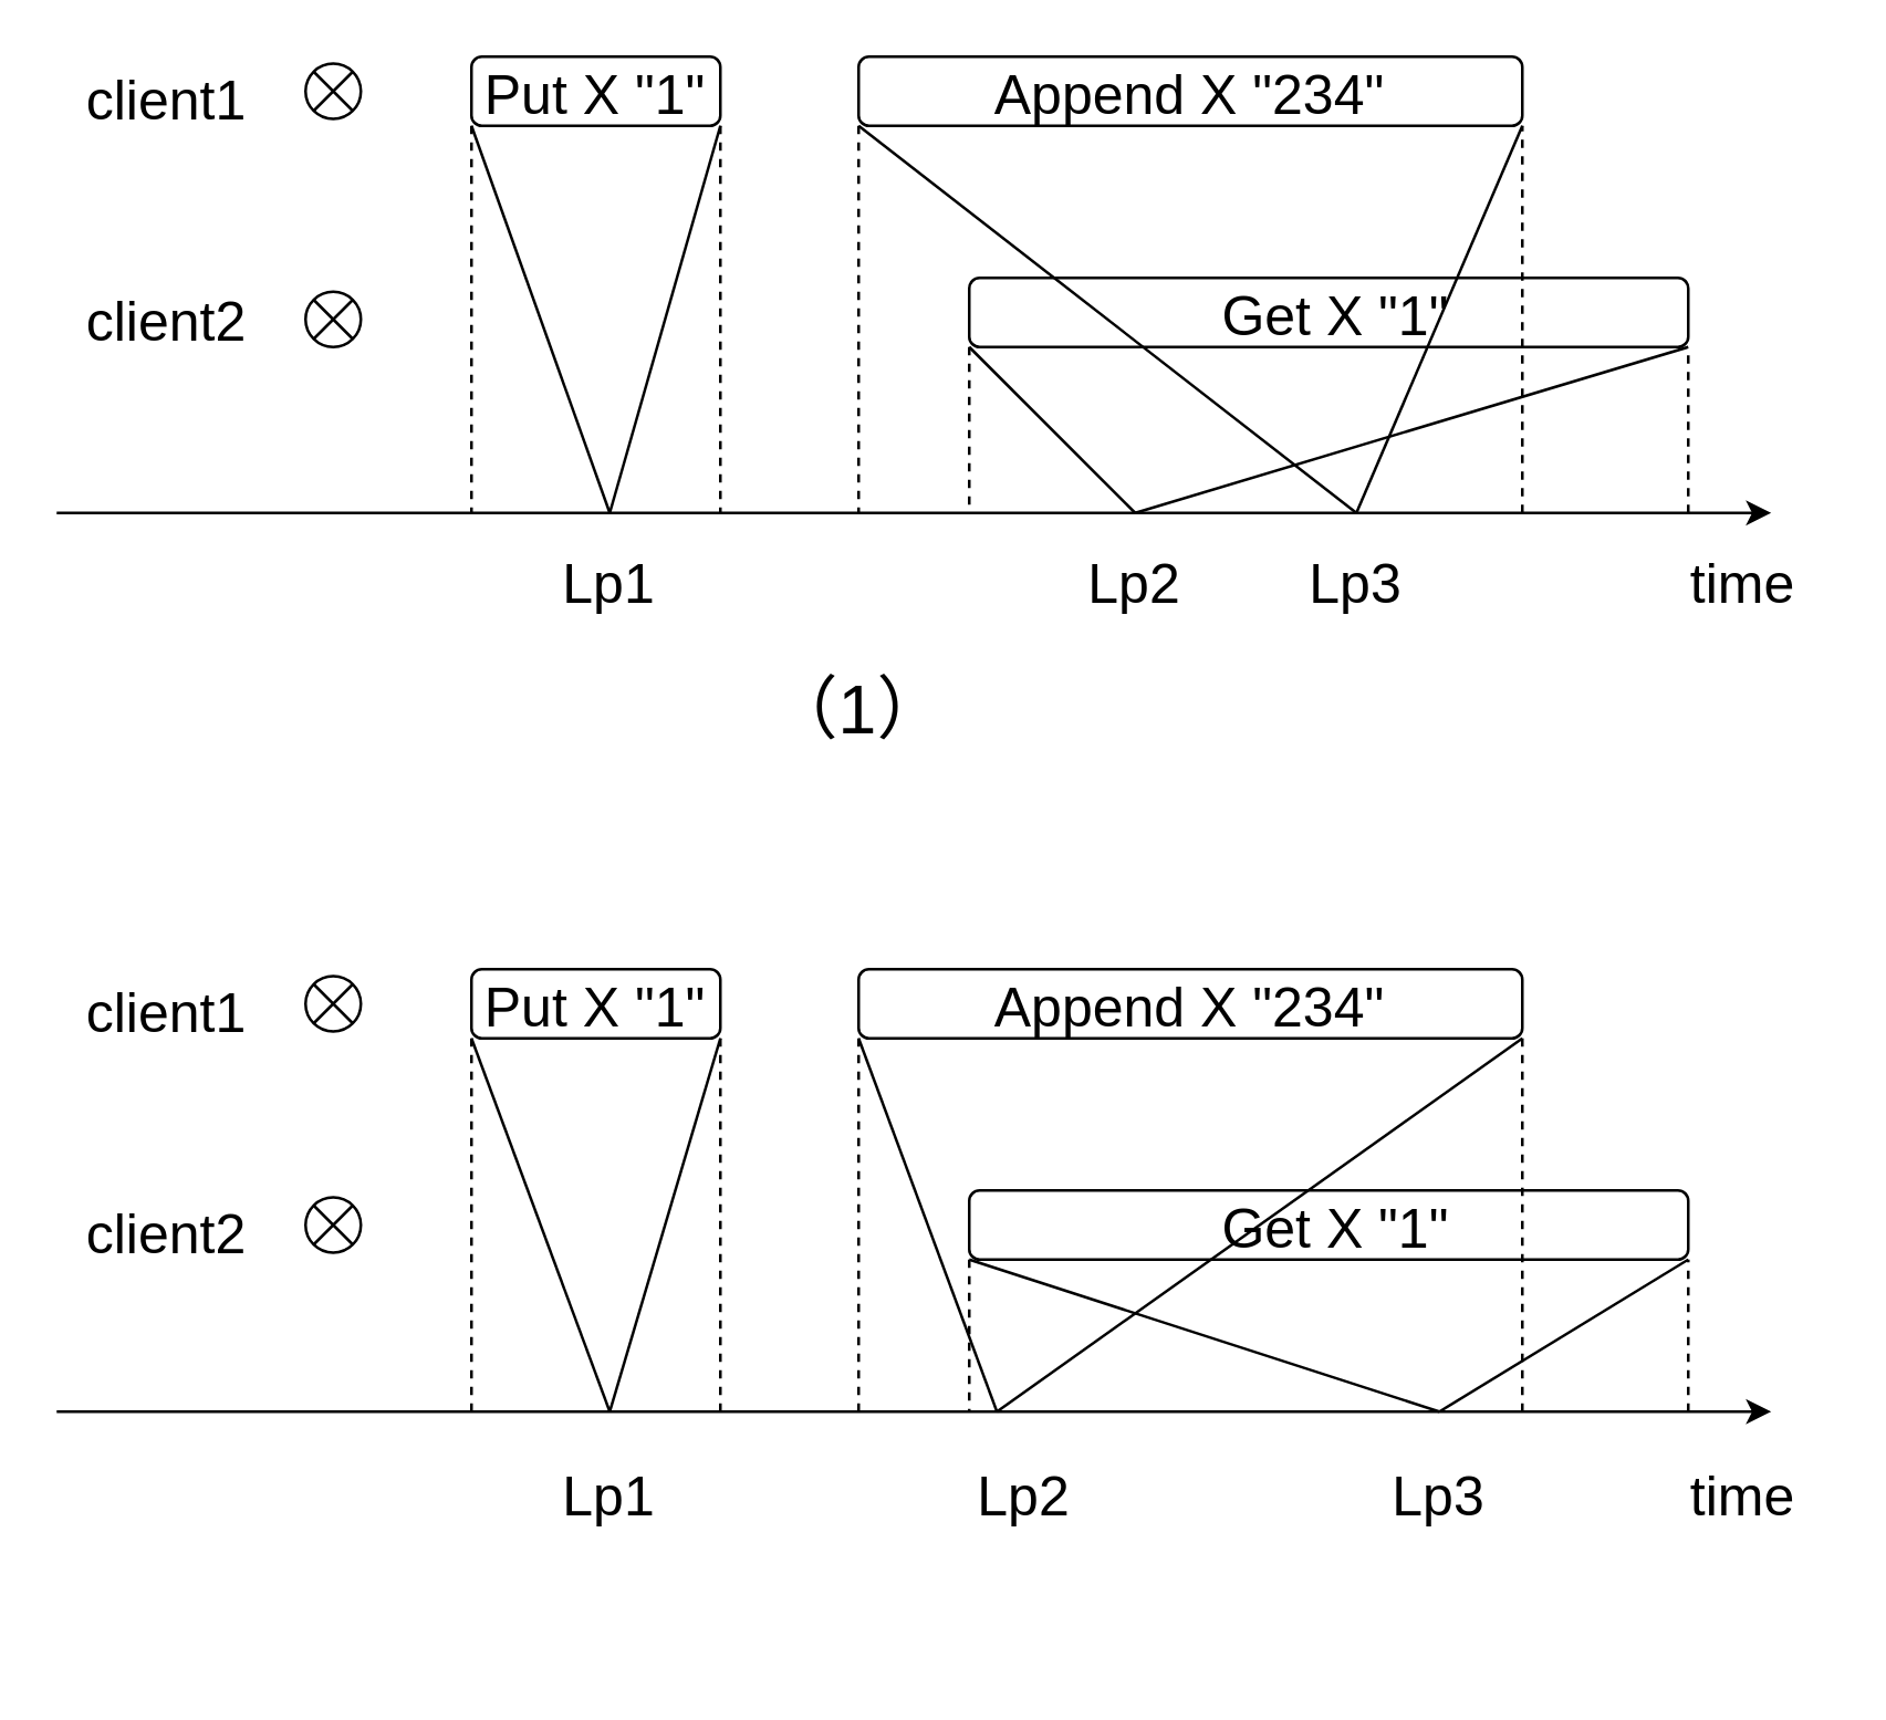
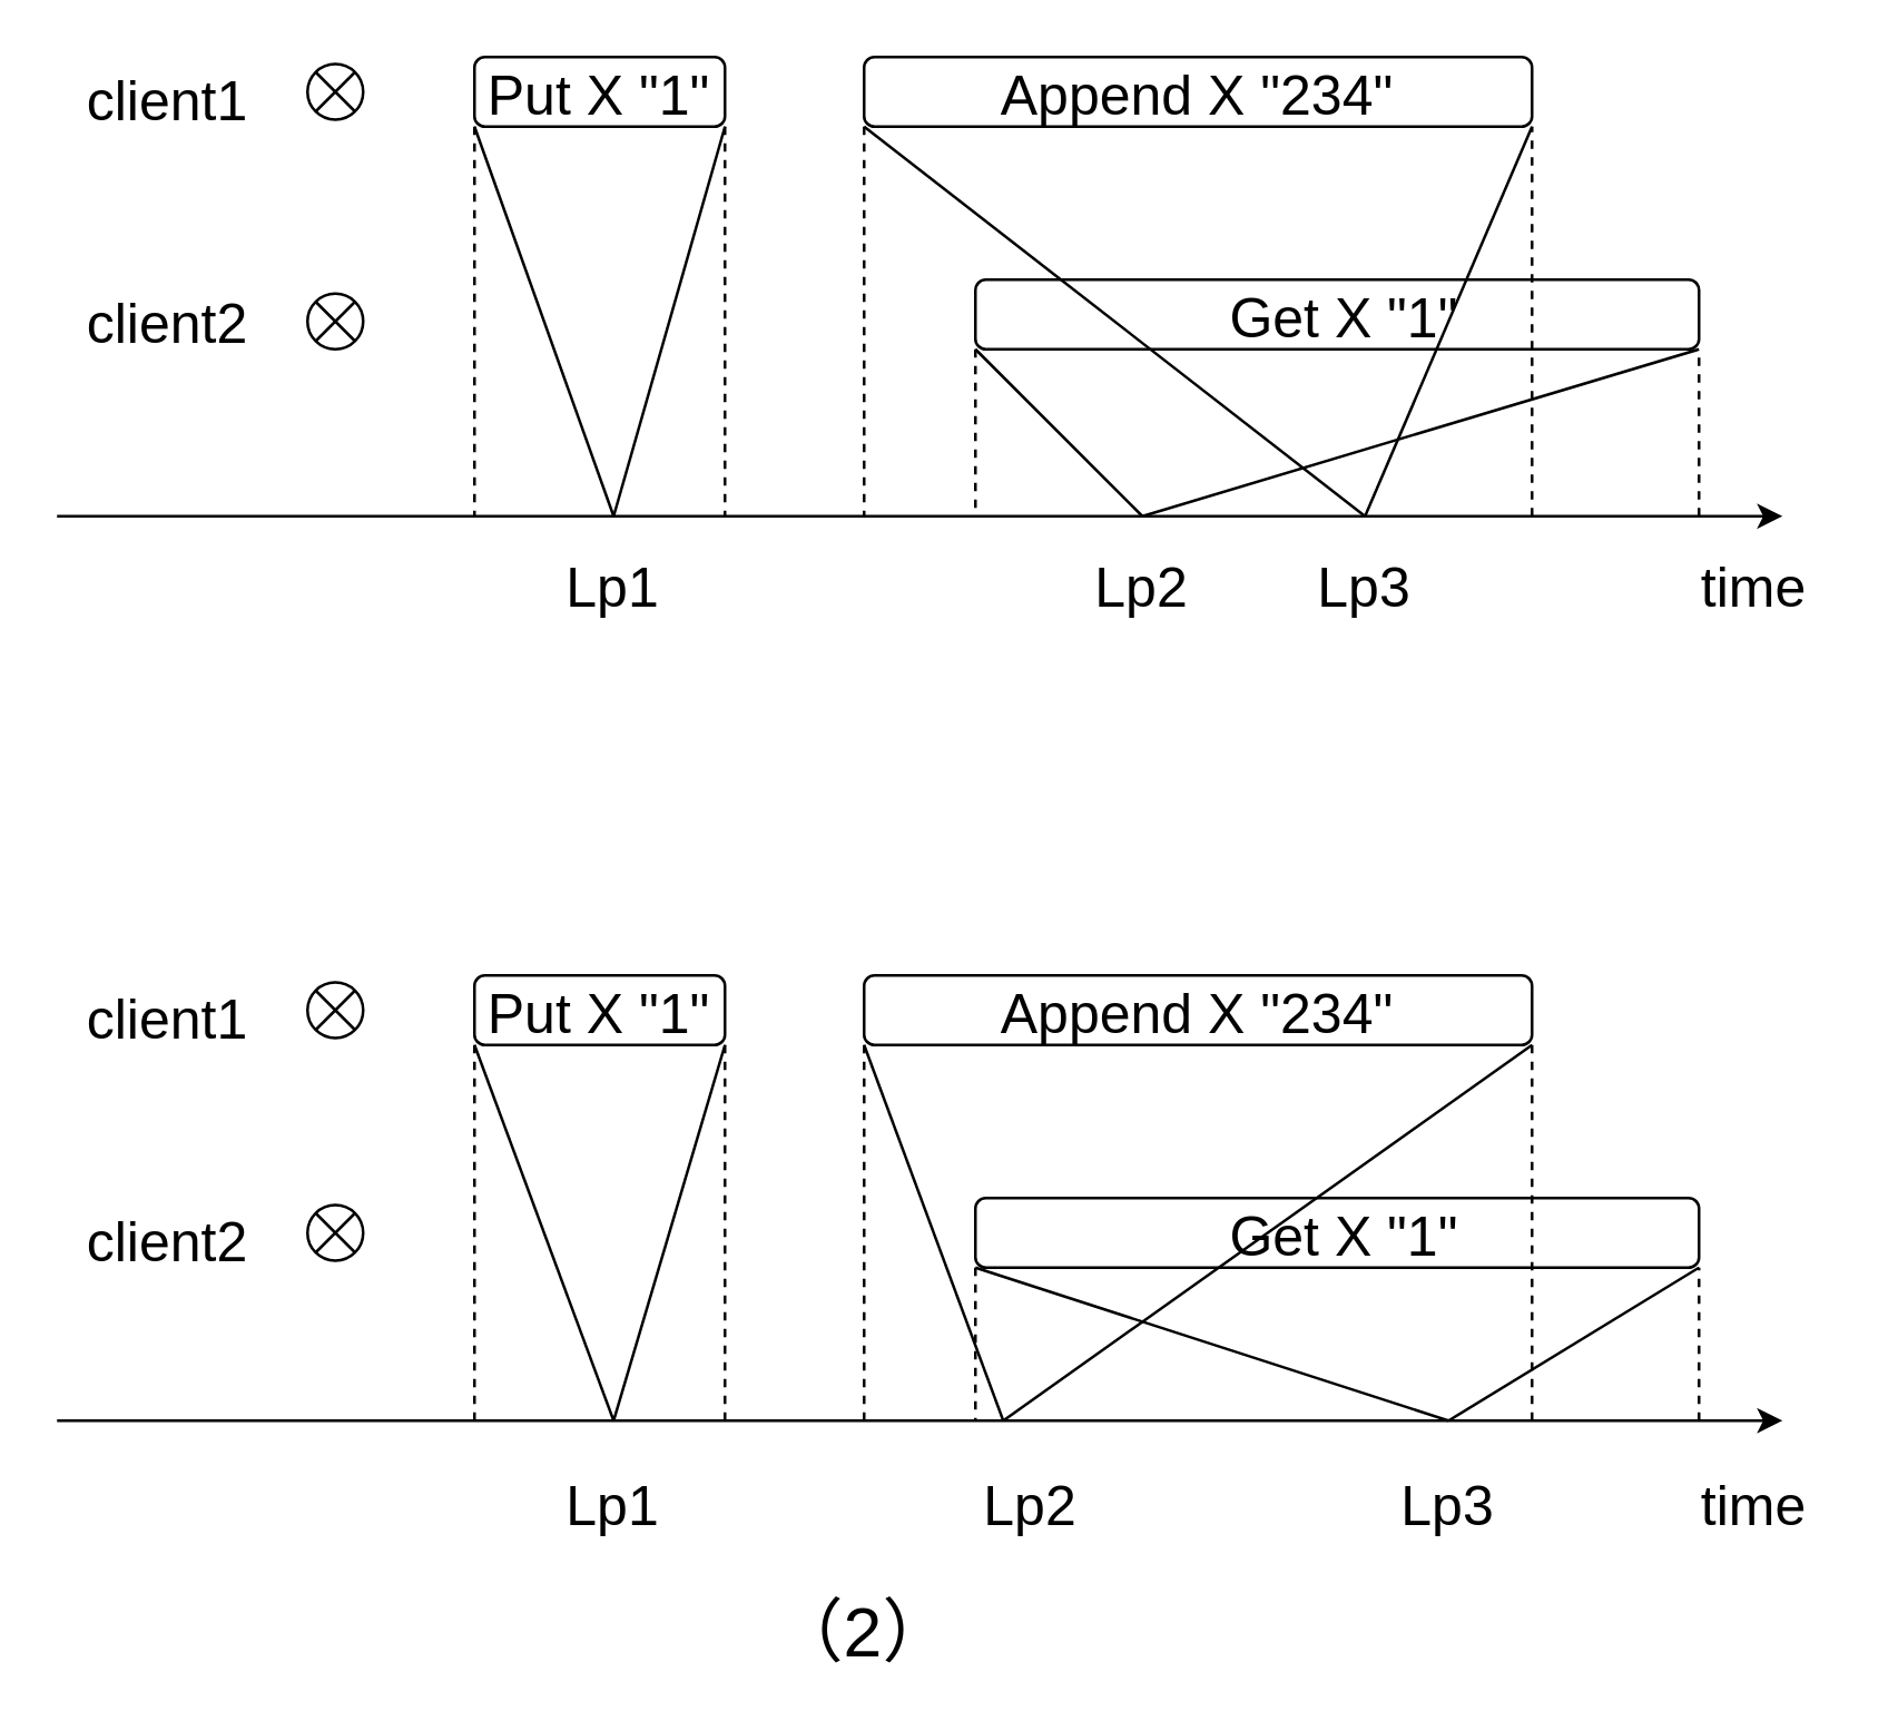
  <mxCell id="0" />
  <mxCell id="1" parent="0" />
  <mxCell id="2" value="" style="endArrow=classic;html=1;rounded=0;" edge="1" parent="1"><mxGeometry width="50" height="50" relative="1" as="geometry"><mxPoint x="20" y="185" as="sourcePoint" /><mxPoint x="640" y="185" as="targetPoint" /></mxGeometry></mxCell>
  <mxCell id="3" value="&lt;font style=&quot;font-size: 20px;&quot;&gt;time&lt;/font&gt;" style="text;html=1;align=center;verticalAlign=middle;whiteSpace=wrap;rounded=0;" vertex="1" parent="1"><mxGeometry x="600" y="195" width="60" height="30" as="geometry" /></mxCell>
  <mxCell id="4" value="" style="shape=sumEllipse;perimeter=ellipsePerimeter;whiteSpace=wrap;html=1;backgroundOutline=1;" vertex="1" parent="1"><mxGeometry x="110" y="22.5" width="20" height="20" as="geometry" /></mxCell>
  <mxCell id="5" value="" style="shape=sumEllipse;perimeter=ellipsePerimeter;whiteSpace=wrap;html=1;backgroundOutline=1;" vertex="1" parent="1"><mxGeometry x="110" y="105" width="20" height="20" as="geometry" /></mxCell>
  <mxCell id="6" value="&lt;font style=&quot;font-size: 20px;&quot;&gt;client1&lt;/font&gt;" style="text;html=1;align=center;verticalAlign=middle;whiteSpace=wrap;rounded=0;" vertex="1" parent="1"><mxGeometry x="20" y="20" width="80" height="30" as="geometry" /></mxCell>
  <mxCell id="7" value="&lt;font style=&quot;font-size: 20px;&quot;&gt;client2&lt;/font&gt;" style="text;html=1;align=center;verticalAlign=middle;whiteSpace=wrap;rounded=0;" vertex="1" parent="1"><mxGeometry x="20" y="100" width="80" height="30" as="geometry" /></mxCell>
  <mxCell id="8" value="&lt;span style=&quot;font-size: 20px;&quot;&gt;Put X &quot;1&quot;&lt;/span&gt;" style="rounded=1;whiteSpace=wrap;html=1;fillColor=none;" vertex="1" parent="1"><mxGeometry x="170" y="20" width="90" height="25" as="geometry" /></mxCell>
  <mxCell id="9" value="&lt;span style=&quot;font-size: 20px;&quot;&gt;&amp;nbsp;Get X &quot;1&quot;&lt;/span&gt;" style="rounded=1;whiteSpace=wrap;html=1;fillColor=none;" vertex="1" parent="1"><mxGeometry x="350" y="100" width="260" height="25" as="geometry" /></mxCell>
  <mxCell id="10" value="&lt;span style=&quot;font-size: 20px;&quot;&gt;Append X &quot;234&quot;&lt;/span&gt;" style="rounded=1;whiteSpace=wrap;html=1;fillColor=none;" vertex="1" parent="1"><mxGeometry x="310" y="20" width="240" height="25" as="geometry" /></mxCell>
  <mxCell id="11" value="" style="endArrow=none;dashed=1;html=1;rounded=0;exitX=0;exitY=1;exitDx=0;exitDy=0;" edge="1" parent="1" source="8"><mxGeometry width="50" height="50" relative="1" as="geometry"><mxPoint x="380" y="235" as="sourcePoint" /><mxPoint x="170" y="185" as="targetPoint" /></mxGeometry></mxCell>
  <mxCell id="12" value="" style="endArrow=none;dashed=1;html=1;rounded=0;exitX=1;exitY=1;exitDx=0;exitDy=0;" edge="1" parent="1" source="8"><mxGeometry width="50" height="50" relative="1" as="geometry"><mxPoint x="380" y="235" as="sourcePoint" /><mxPoint x="260" y="185" as="targetPoint" /></mxGeometry></mxCell>
  <mxCell id="13" value="" style="endArrow=none;html=1;rounded=0;" edge="1" parent="1"><mxGeometry width="50" height="50" relative="1" as="geometry"><mxPoint x="170" y="45" as="sourcePoint" /><mxPoint x="220" y="185" as="targetPoint" /></mxGeometry></mxCell>
  <mxCell id="14" value="" style="endArrow=none;html=1;rounded=0;" edge="1" parent="1"><mxGeometry width="50" height="50" relative="1" as="geometry"><mxPoint x="260" y="45" as="sourcePoint" /><mxPoint x="220" y="185" as="targetPoint" /></mxGeometry></mxCell>
  <mxCell id="15" value="&lt;font style=&quot;font-size: 20px;&quot;&gt;Lp1&lt;/font&gt;" style="text;html=1;align=center;verticalAlign=middle;whiteSpace=wrap;rounded=0;" vertex="1" parent="1"><mxGeometry x="190" y="195" width="60" height="30" as="geometry" /></mxCell>
  <mxCell id="16" value="" style="endArrow=none;dashed=1;html=1;rounded=0;exitX=0;exitY=1;exitDx=0;exitDy=0;" edge="1" parent="1" source="10"><mxGeometry width="50" height="50" relative="1" as="geometry"><mxPoint x="380" y="235" as="sourcePoint" /><mxPoint x="310" y="185" as="targetPoint" /></mxGeometry></mxCell>
  <mxCell id="17" value="" style="endArrow=none;dashed=1;html=1;rounded=0;entryX=1;entryY=1;entryDx=0;entryDy=0;" edge="1" parent="1" target="10"><mxGeometry width="50" height="50" relative="1" as="geometry"><mxPoint x="550" y="185" as="sourcePoint" /><mxPoint x="430" y="185" as="targetPoint" /></mxGeometry></mxCell>
  <mxCell id="18" value="" style="endArrow=none;dashed=1;html=1;rounded=0;exitX=0;exitY=1;exitDx=0;exitDy=0;" edge="1" parent="1" source="9"><mxGeometry width="50" height="50" relative="1" as="geometry"><mxPoint x="380" y="235" as="sourcePoint" /><mxPoint x="350" y="185" as="targetPoint" /></mxGeometry></mxCell>
  <mxCell id="19" value="" style="endArrow=none;dashed=1;html=1;rounded=0;entryX=1;entryY=1;entryDx=0;entryDy=0;" edge="1" parent="1" target="9"><mxGeometry width="50" height="50" relative="1" as="geometry"><mxPoint x="610" y="185" as="sourcePoint" /><mxPoint x="430" y="185" as="targetPoint" /></mxGeometry></mxCell>
  <mxCell id="20" value="" style="endArrow=none;html=1;rounded=0;exitX=0;exitY=1;exitDx=0;exitDy=0;" edge="1" parent="1" source="10"><mxGeometry width="50" height="50" relative="1" as="geometry"><mxPoint x="380" y="235" as="sourcePoint" /><mxPoint x="490" y="185" as="targetPoint" /></mxGeometry></mxCell>
  <mxCell id="21" value="" style="endArrow=none;html=1;rounded=0;exitX=1;exitY=1;exitDx=0;exitDy=0;" edge="1" parent="1" source="10"><mxGeometry width="50" height="50" relative="1" as="geometry"><mxPoint x="380" y="235" as="sourcePoint" /><mxPoint x="490" y="185" as="targetPoint" /></mxGeometry></mxCell>
  <mxCell id="22" value="" style="endArrow=none;html=1;rounded=0;" edge="1" parent="1"><mxGeometry width="50" height="50" relative="1" as="geometry"><mxPoint x="350" y="125" as="sourcePoint" /><mxPoint x="410" y="185" as="targetPoint" /></mxGeometry></mxCell>
  <mxCell id="23" value="" style="endArrow=none;html=1;rounded=0;" edge="1" parent="1"><mxGeometry width="50" height="50" relative="1" as="geometry"><mxPoint x="410" y="185" as="sourcePoint" /><mxPoint x="610" y="125" as="targetPoint" /></mxGeometry></mxCell>
  <mxCell id="24" value="&lt;font style=&quot;font-size: 20px;&quot;&gt;Lp2&lt;/font&gt;" style="text;html=1;align=center;verticalAlign=middle;whiteSpace=wrap;rounded=0;" vertex="1" parent="1"><mxGeometry x="380" y="195" width="60" height="30" as="geometry" /></mxCell>
  <mxCell id="25" value="&lt;font style=&quot;font-size: 20px;&quot;&gt;Lp3&lt;/font&gt;" style="text;html=1;align=center;verticalAlign=middle;whiteSpace=wrap;rounded=0;" vertex="1" parent="1"><mxGeometry x="460" y="195" width="60" height="30" as="geometry" /></mxCell>
  <mxCell id="26" value="" style="endArrow=classic;html=1;rounded=0;" edge="1" parent="1"><mxGeometry width="50" height="50" relative="1" as="geometry"><mxPoint x="20" y="510" as="sourcePoint" /><mxPoint x="640" y="510" as="targetPoint" /></mxGeometry></mxCell>
  <mxCell id="27" value="&lt;font style=&quot;font-size: 20px;&quot;&gt;time&lt;/font&gt;" style="text;html=1;align=center;verticalAlign=middle;whiteSpace=wrap;rounded=0;" vertex="1" parent="1"><mxGeometry x="600" y="525" width="60" height="30" as="geometry" /></mxCell>
  <mxCell id="28" value="" style="shape=sumEllipse;perimeter=ellipsePerimeter;whiteSpace=wrap;html=1;backgroundOutline=1;" vertex="1" parent="1"><mxGeometry x="110" y="352.5" width="20" height="20" as="geometry" /></mxCell>
  <mxCell id="29" value="" style="shape=sumEllipse;perimeter=ellipsePerimeter;whiteSpace=wrap;html=1;backgroundOutline=1;direction=south;" vertex="1" parent="1"><mxGeometry x="110" y="432.5" width="20" height="20" as="geometry" /></mxCell>
  <mxCell id="30" value="&lt;font style=&quot;font-size: 20px;&quot;&gt;client1&lt;/font&gt;" style="text;html=1;align=center;verticalAlign=middle;whiteSpace=wrap;rounded=0;" vertex="1" parent="1"><mxGeometry x="20" y="350" width="80" height="30" as="geometry" /></mxCell>
  <mxCell id="31" value="&lt;font style=&quot;font-size: 20px;&quot;&gt;client2&lt;/font&gt;" style="text;html=1;align=center;verticalAlign=middle;whiteSpace=wrap;rounded=0;" vertex="1" parent="1"><mxGeometry x="20" y="430" width="80" height="30" as="geometry" /></mxCell>
  <mxCell id="32" value="&lt;span style=&quot;font-size: 20px;&quot;&gt;Put X &quot;1&quot;&lt;/span&gt;" style="rounded=1;whiteSpace=wrap;html=1;fillColor=none;" vertex="1" parent="1"><mxGeometry x="170" y="350" width="90" height="25" as="geometry" /></mxCell>
  <mxCell id="33" value="&lt;span style=&quot;font-size: 20px;&quot;&gt;&amp;nbsp;Get X &quot;1&quot;&lt;/span&gt;" style="rounded=1;whiteSpace=wrap;html=1;fillColor=none;" vertex="1" parent="1"><mxGeometry x="350" y="430" width="260" height="25" as="geometry" /></mxCell>
  <mxCell id="34" value="&lt;span style=&quot;font-size: 20px;&quot;&gt;Append X &quot;234&quot;&lt;/span&gt;" style="rounded=1;whiteSpace=wrap;html=1;fillColor=none;" vertex="1" parent="1"><mxGeometry x="310" y="350" width="240" height="25" as="geometry" /></mxCell>
  <mxCell id="35" value="" style="endArrow=none;dashed=1;html=1;rounded=0;exitX=0;exitY=1;exitDx=0;exitDy=0;" edge="1" parent="1" source="32"><mxGeometry width="50" height="50" relative="1" as="geometry"><mxPoint x="380" y="565" as="sourcePoint" /><mxPoint x="170" y="510" as="targetPoint" /></mxGeometry></mxCell>
  <mxCell id="36" value="" style="endArrow=none;dashed=1;html=1;rounded=0;exitX=1;exitY=1;exitDx=0;exitDy=0;" edge="1" parent="1" source="32"><mxGeometry width="50" height="50" relative="1" as="geometry"><mxPoint x="380" y="565" as="sourcePoint" /><mxPoint x="260" y="510" as="targetPoint" /></mxGeometry></mxCell>
  <mxCell id="37" value="" style="endArrow=none;html=1;rounded=0;" edge="1" parent="1"><mxGeometry width="50" height="50" relative="1" as="geometry"><mxPoint x="170" y="375" as="sourcePoint" /><mxPoint x="220" y="510" as="targetPoint" /></mxGeometry></mxCell>
  <mxCell id="38" value="" style="endArrow=none;html=1;rounded=0;" edge="1" parent="1"><mxGeometry width="50" height="50" relative="1" as="geometry"><mxPoint x="260" y="375" as="sourcePoint" /><mxPoint x="220" y="510" as="targetPoint" /></mxGeometry></mxCell>
  <mxCell id="39" value="&lt;font style=&quot;font-size: 20px;&quot;&gt;Lp1&lt;/font&gt;" style="text;html=1;align=center;verticalAlign=middle;whiteSpace=wrap;rounded=0;" vertex="1" parent="1"><mxGeometry x="190" y="525" width="60" height="30" as="geometry" /></mxCell>
  <mxCell id="40" value="" style="endArrow=none;dashed=1;html=1;rounded=0;exitX=0;exitY=1;exitDx=0;exitDy=0;" edge="1" parent="1" source="34"><mxGeometry width="50" height="50" relative="1" as="geometry"><mxPoint x="380" y="565" as="sourcePoint" /><mxPoint x="310" y="510" as="targetPoint" /></mxGeometry></mxCell>
  <mxCell id="41" value="" style="endArrow=none;dashed=1;html=1;rounded=0;entryX=1;entryY=1;entryDx=0;entryDy=0;" edge="1" parent="1" target="34"><mxGeometry width="50" height="50" relative="1" as="geometry"><mxPoint x="550" y="510" as="sourcePoint" /><mxPoint x="430" y="515" as="targetPoint" /></mxGeometry></mxCell>
  <mxCell id="42" value="" style="endArrow=none;dashed=1;html=1;rounded=0;exitX=0;exitY=1;exitDx=0;exitDy=0;" edge="1" parent="1" source="33"><mxGeometry width="50" height="50" relative="1" as="geometry"><mxPoint x="380" y="565" as="sourcePoint" /><mxPoint x="350" y="510" as="targetPoint" /></mxGeometry></mxCell>
  <mxCell id="43" value="" style="endArrow=none;dashed=1;html=1;rounded=0;entryX=1;entryY=1;entryDx=0;entryDy=0;" edge="1" parent="1" target="33"><mxGeometry width="50" height="50" relative="1" as="geometry"><mxPoint x="610" y="510" as="sourcePoint" /><mxPoint x="430" y="515" as="targetPoint" /></mxGeometry></mxCell>
  <mxCell id="44" value="" style="endArrow=none;html=1;rounded=0;" edge="1" parent="1"><mxGeometry width="50" height="50" relative="1" as="geometry"><mxPoint x="350" y="455" as="sourcePoint" /><mxPoint x="520" y="510" as="targetPoint" /></mxGeometry></mxCell>
  <mxCell id="45" value="" style="endArrow=none;html=1;rounded=0;" edge="1" parent="1"><mxGeometry width="50" height="50" relative="1" as="geometry"><mxPoint x="520" y="510" as="sourcePoint" /><mxPoint x="610" y="455" as="targetPoint" /></mxGeometry></mxCell>
  <mxCell id="46" value="&lt;font style=&quot;font-size: 20px;&quot;&gt;Lp2&lt;/font&gt;" style="text;html=1;align=center;verticalAlign=middle;whiteSpace=wrap;rounded=0;" vertex="1" parent="1"><mxGeometry x="340" y="525" width="60" height="30" as="geometry" /></mxCell>
  <mxCell id="47" value="&lt;font style=&quot;font-size: 20px;&quot;&gt;Lp3&lt;/font&gt;" style="text;html=1;align=center;verticalAlign=middle;whiteSpace=wrap;rounded=0;" vertex="1" parent="1"><mxGeometry x="490" y="525" width="60" height="30" as="geometry" /></mxCell>
  <mxCell id="48" value="" style="endArrow=none;html=1;rounded=0;exitX=0;exitY=1;exitDx=0;exitDy=0;" edge="1" parent="1" source="34"><mxGeometry width="50" height="50" relative="1" as="geometry"><mxPoint x="380" y="420" as="sourcePoint" /><mxPoint x="360" y="510" as="targetPoint" /></mxGeometry></mxCell>
  <mxCell id="49" value="" style="endArrow=none;html=1;rounded=0;exitX=1;exitY=1;exitDx=0;exitDy=0;" edge="1" parent="1" source="34"><mxGeometry width="50" height="50" relative="1" as="geometry"><mxPoint x="560" y="470" as="sourcePoint" /><mxPoint x="360" y="510" as="targetPoint" /></mxGeometry></mxCell>
- <mxCell id="50" value="&lt;font style=&quot;font-size: 25px;&quot;&gt;（1）&lt;/font&gt;" style="text;html=1;align=center;verticalAlign=middle;whiteSpace=wrap;rounded=0;" vertex="1" parent="1"><mxGeometry x="280" y="240" width="60" height="30" as="geometry" /></mxCell>
+ <mxCell id="51" value="&lt;font style=&quot;font-size: 25px;&quot;&gt;（2）&lt;/font&gt;" style="text;html=1;align=center;verticalAlign=middle;whiteSpace=wrap;rounded=0;" vertex="1" parent="1"><mxGeometry x="280" y="570" width="60" height="30" as="geometry" /></mxCell>
